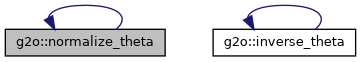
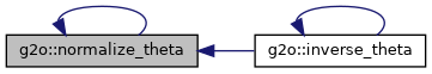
  digraph {
    rankdir=LR
    node [color=black fontname=Helvetica fontsize=10 shape=record style=filled]
    edge [color=midnightblue dir=back fontname=Helvetica fontsize=10 labelfontname=Helvetica labelfontsize=10 style=solid]
    n1 [fillcolor=grey75 fontcolor=black height=0.2 label="g2o::normalize_theta" width=0.4]
    n2 [fillcolor=white height=0.2 label="g2o::inverse_theta" width=0.4]
    n1 -> n1
+   n1 -> n2
    n2 -> n2
  }
